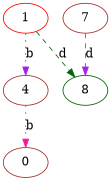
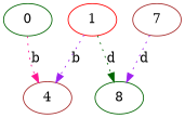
  strict digraph {
    node [color=brown]
    edge [color=purple style=dotted]
    1 [color=red]
    4
    8 [color=darkgreen]
    n4 [label=7]
-   0
+   0 [color=darkgreen]
    1 -> 4 [label=b]
-   1 -> 8 [color=darkgreen label=d style=dashed]
-   n4 -> 8 [label=d style=dashed]
-   4 -> 0 [color=deeppink label=b]
+   1 -> 8 [color=darkgreen label=d]
+   n4 -> 8 [label=d]
+   0 -> 4 [color=deeppink label=b]
  }
